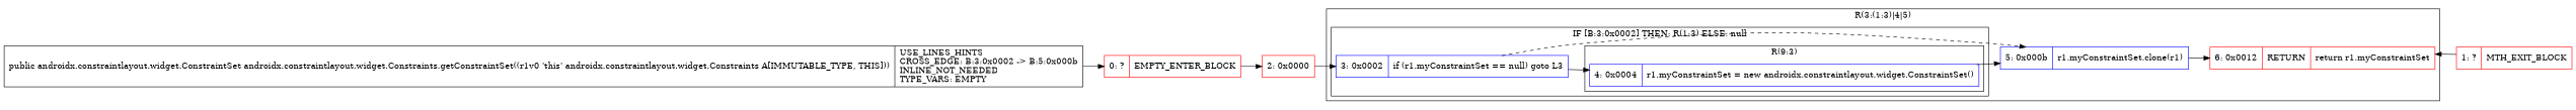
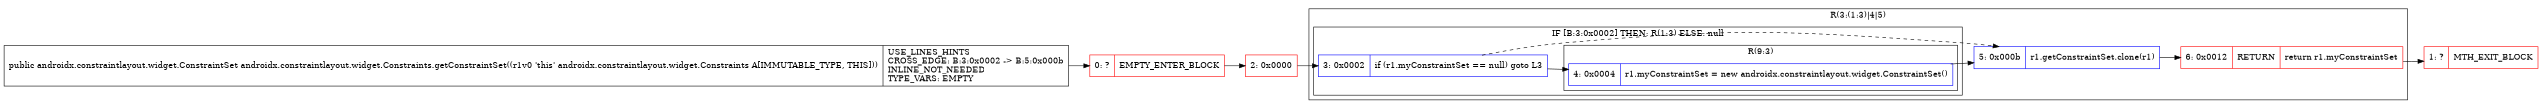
  digraph {
    rankdir=LR
    node [color=red shape=record]
    n1 [color=blue label="{4\:\ 0x0004|r1.myConstraintSet = new androidx.constraintlayout.widget.ConstraintSet()\l}"]
    n2 [color=blue label="{3\:\ 0x0002|if (r1.myConstraintSet == null) goto L3\l}"]
-   n3 [color=blue label="{5\:\ 0x000b|r1.myConstraintSet.clone(r1)\l}"]
+   n3 [color=blue label="{5\:\ 0x000b|r1.getConstraintSet.clone(r1)\l}"]
    n4 [label="{6\:\ 0x0012|RETURN\l|return r1.myConstraintSet\l}"]
    n5 [label="{1\:\ ?|MTH_EXIT_BLOCK\l}"]
    n6 [label="{0\:\ ?|EMPTY_ENTER_BLOCK\l}"]
    n7 [label="{2\:\ 0x0000}"]
    n8 [label="{public androidx.constraintlayout.widget.ConstraintSet androidx.constraintlayout.widget.Constraints.getConstraintSet((r1v0 'this' androidx.constraintlayout.widget.Constraints A[IMMUTABLE_TYPE, THIS]))  | USE_LINES_HINTS\lCROSS_EDGE: B:3:0x0002 \-\> B:5:0x000b\lINLINE_NOT_NEEDED\lTYPE_VARS: EMPTY\l}" color=""]
    subgraph cluster_1 {
      label="R(3:(1:3)|4|5)"
      n3
      n4
      subgraph cluster_2 {
        label="IF [B:3:0x0002] THEN: R(1:3) ELSE: null"
        n2
        subgraph cluster_3 {
          label="R(9:3)"
          n1
        }
      }
    }
    n1 -> n3
    n2 -> n1
    n2 -> n3 [style=dashed]
    n3 -> n4
-   n5 -> n4
+   n4 -> n5
    n6 -> n7
    n7 -> n2
    n8 -> n6
  }
